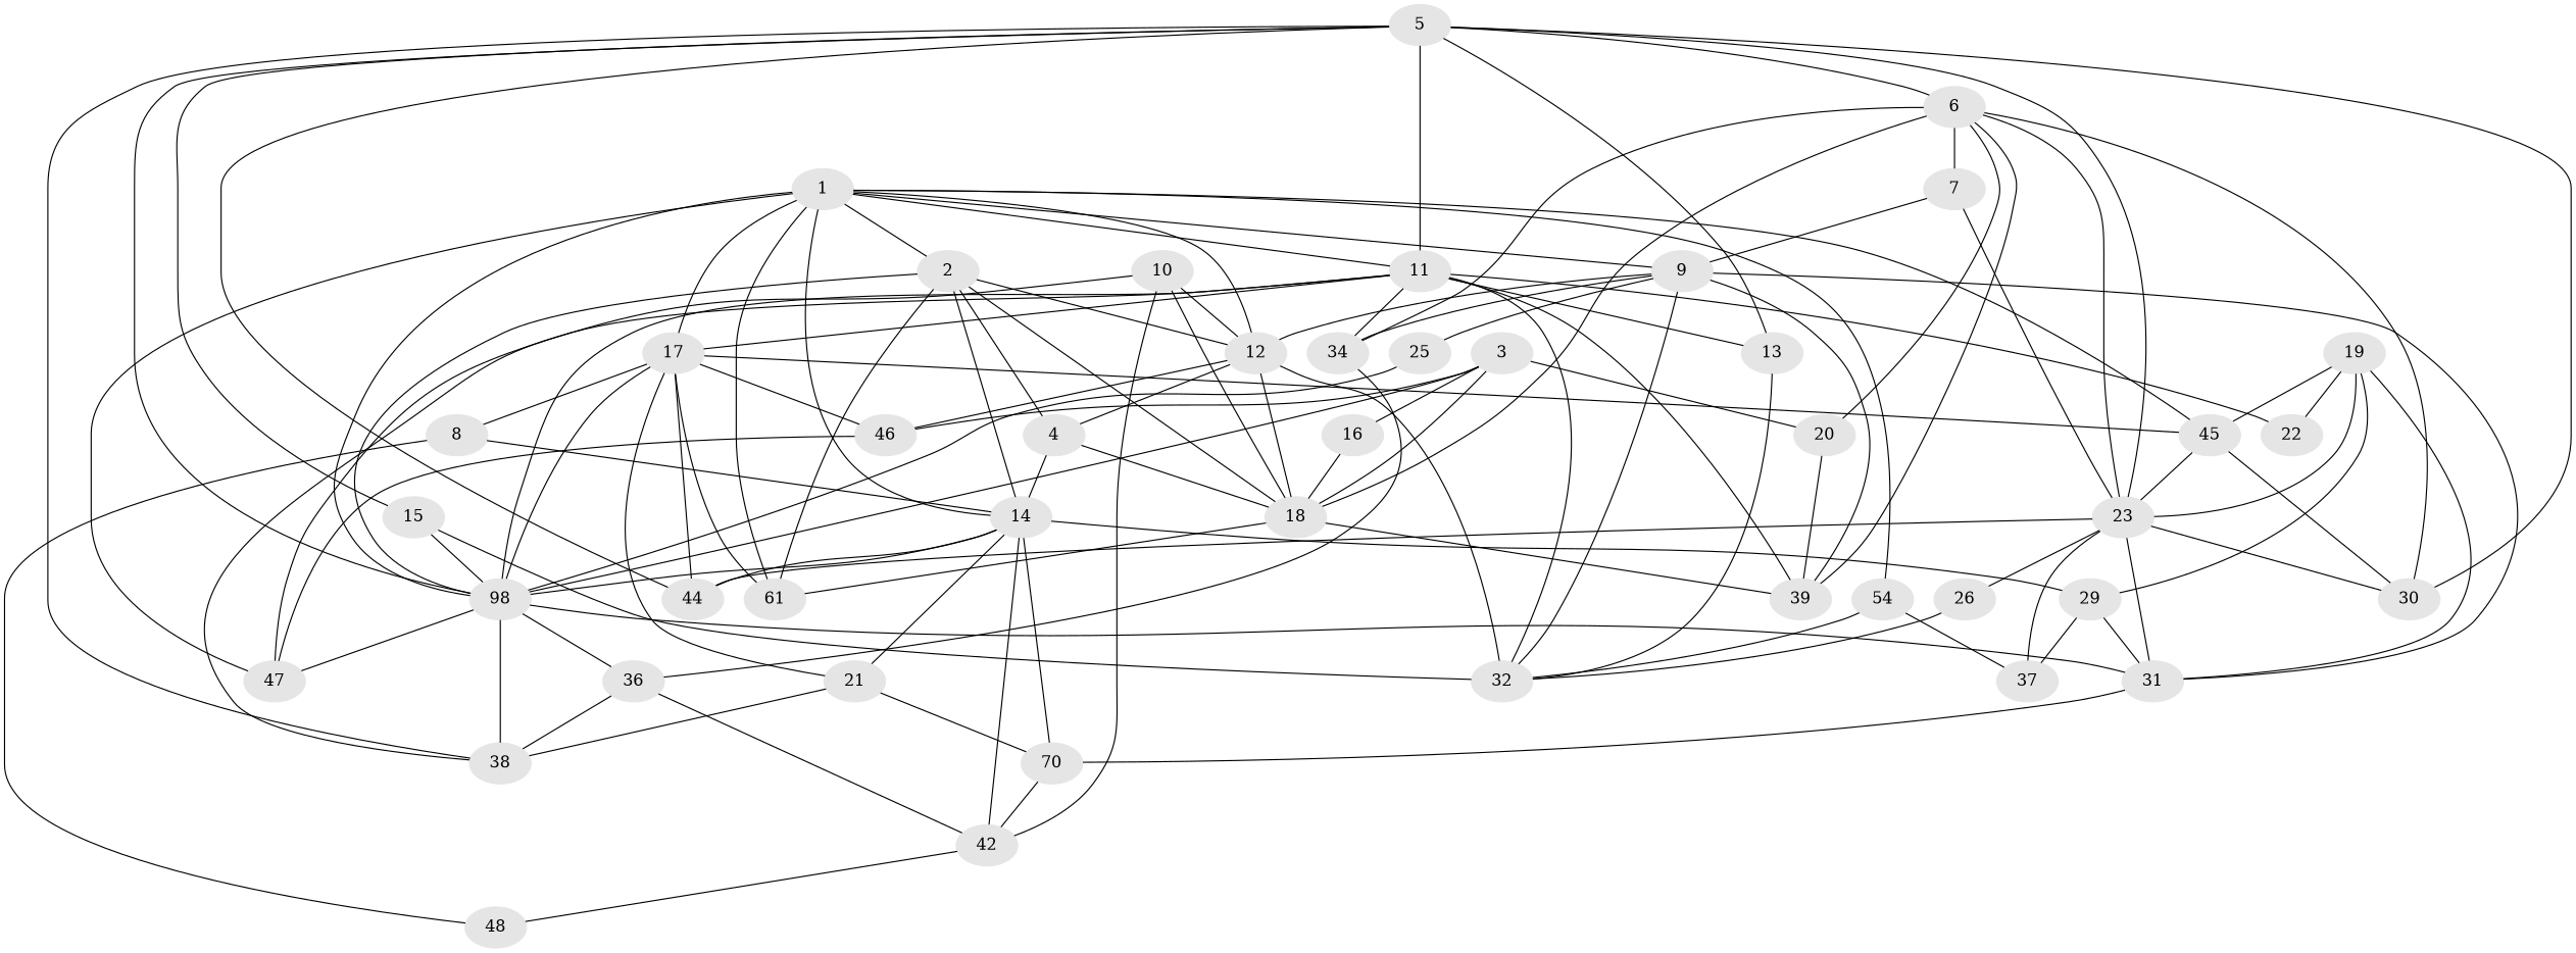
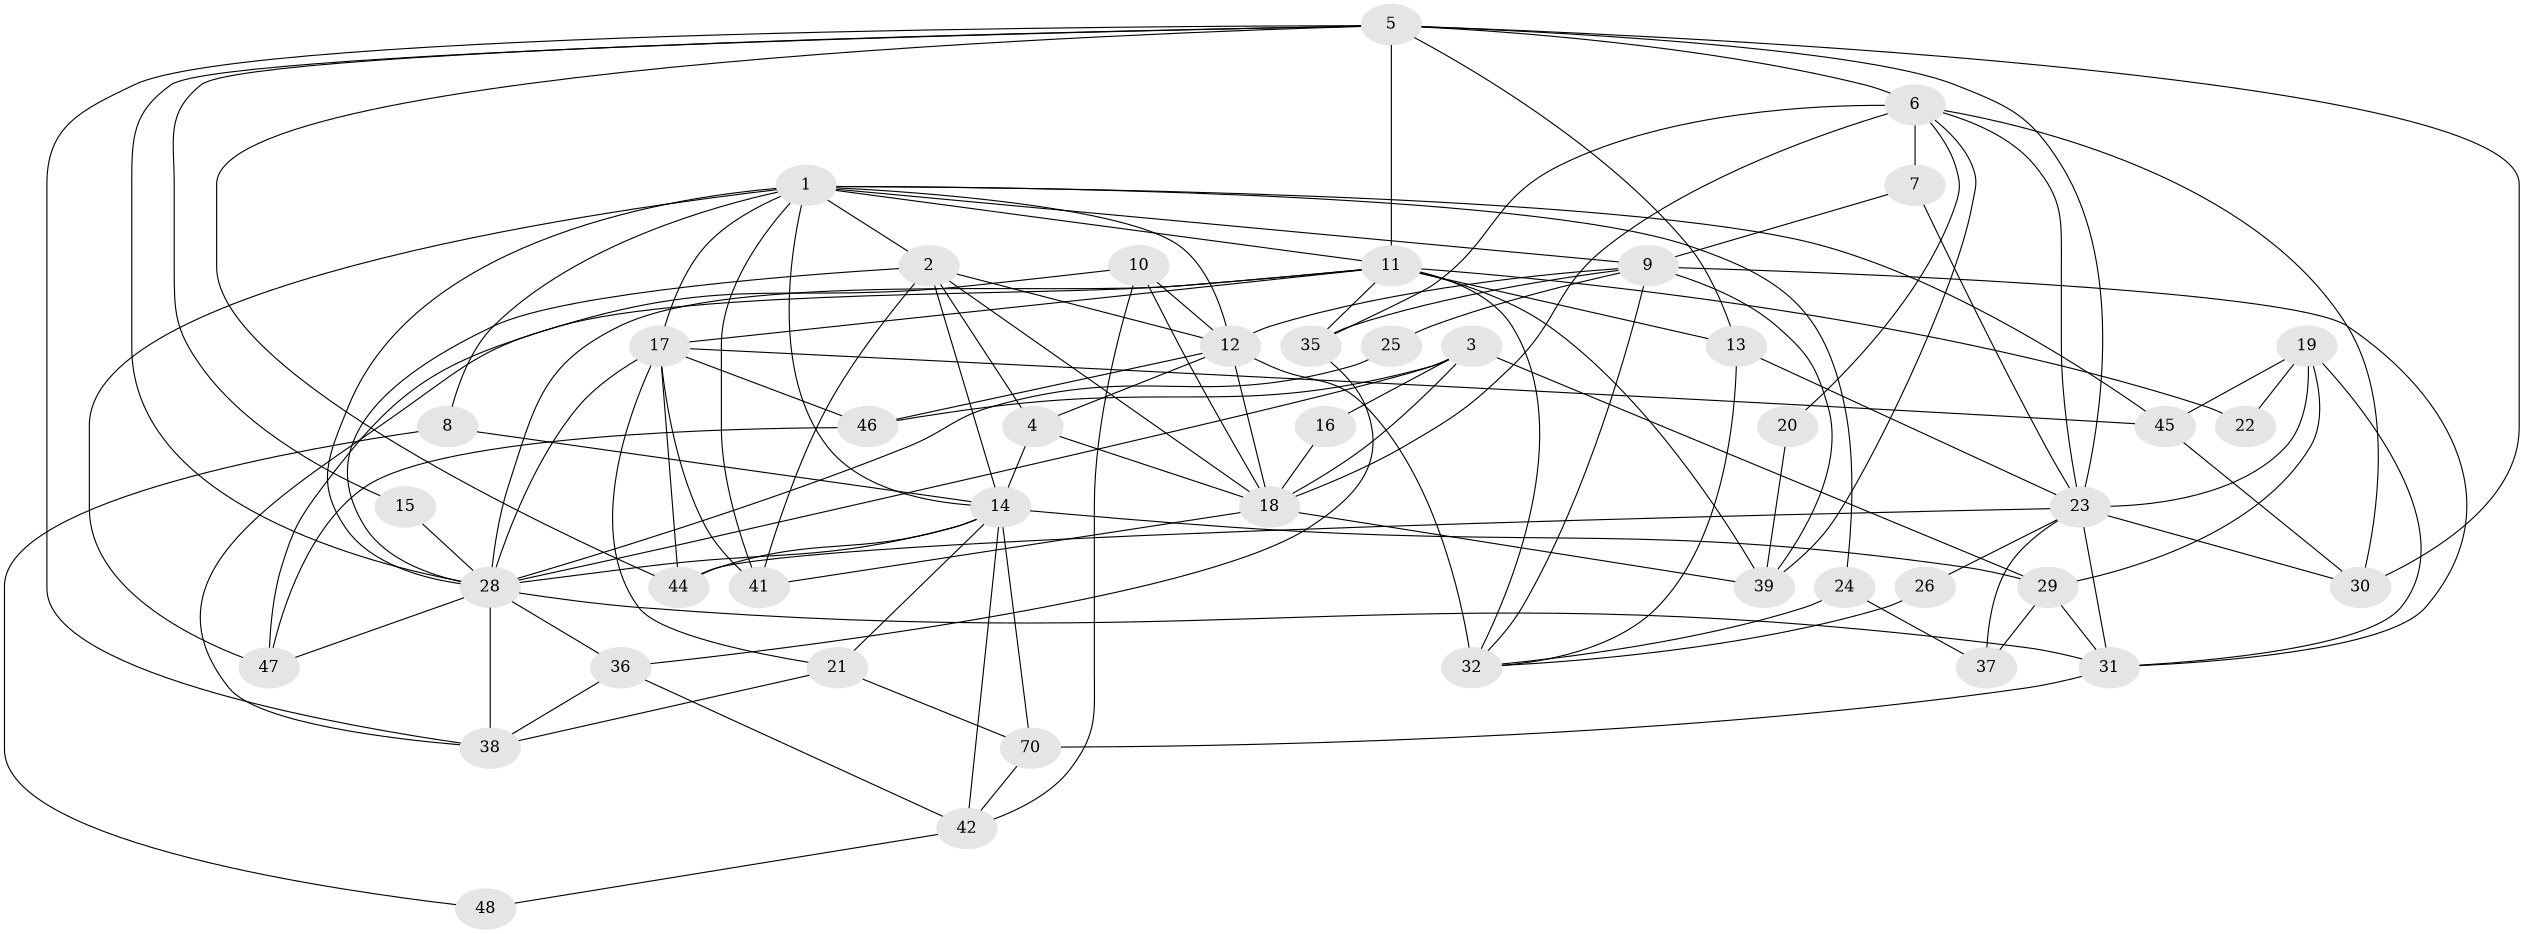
  graph {
    node [color=gray90 style=filled]
    edge [weight=1.0]
    1
    2
    8
    9
    11
    12
    14
    17
-   24 [label=54]
-   28 [label=98]
-   41 [label=61]
+   24
+   28
+   41
    45
    47
    18
    4
    48
-   34
+   34 [label=35]
    39
    25
    31
    32
    13
    38
    22
    46
    44
    42
    29
    n29 [label=70]
    21
    37
    36
    3
    16
    20
    5
    6
    15
    23
    30
    7
    26
    10
    19
    1 -- 2
-   17 -- 8
+   1 -- 8
    1 -- 9
    1 -- 11
    1 -- 12
    1 -- 14
    1 -- 17
    1 -- 24
    1 -- 28
    1 -- 41 [weight=2.0]
    1 -- 45
    1 -- 47
    2 -- 12
    2 -- 14 [weight=2.0]
    2 -- 28
    2 -- 41
    2 -- 18
    2 -- 4 [weight=2.0]
    8 -- 14
    8 -- 48
    9 -- 12
    9 -- 34
    9 -- 39
    9 -- 25 [weight=2.0]
    9 -- 31 [weight=2.0]
    9 -- 32
    11 -- 17
    11 -- 28
    11 -- 34
    11 -- 39
    11 -- 32
    11 -- 13
    11 -- 38
    11 -- 22 [weight=2.0]
    12 -- 18
    12 -- 4
    12 -- 32 [weight=4.0]
    12 -- 46
    14 -- 28 [weight=2.0]
    14 -- 44
    14 -- 42
    14 -- 29
    14 -- n29
    14 -- 21
    17 -- 28
    17 -- 41
    17 -- 45
    17 -- 46
    17 -- 44
    17 -- 21
    24 -- 32
    24 -- 37
    28 -- 47
    28 -- 31
    28 -- 38
    28 -- 36
    18 -- 41
    18 -- 39
    4 -- 14
    4 -- 18
    34 -- 36
    25 -- 28
    31 -- n29
    13 -- 32
-   45 -- 23
+   13 -- 23
    46 -- 47
    42 -- 48
    29 -- 31
    29 -- 37
    n29 -- 42
    21 -- 38
    21 -- n29
    36 -- 38
    36 -- 42
    3 -- 28
    3 -- 18 [weight=2.0]
    3 -- 46
    3 -- 16
-   3 -- 20
+   3 -- 29
    16 -- 18
    20 -- 39
    5 -- 11
    5 -- 28
    5 -- 13
    5 -- 38
    5 -- 44
    5 -- 6
    5 -- 15
    5 -- 23
    5 -- 30
    6 -- 18
    6 -- 34 [weight=2.0]
    6 -- 39
    6 -- 20
    6 -- 23
    6 -- 30
    6 -- 7
    15 -- 28
-   15 -- 32
    23 -- 31 [weight=2.0]
    23 -- 44
    23 -- 37
    23 -- 30
    23 -- 26
    30 -- 45
    7 -- 9
    7 -- 23 [weight=2.0]
    26 -- 32
    10 -- 12
    10 -- 47
    10 -- 18
    10 -- 42
    19 -- 45
    19 -- 31
    19 -- 22
    19 -- 29
    19 -- 23
  }
